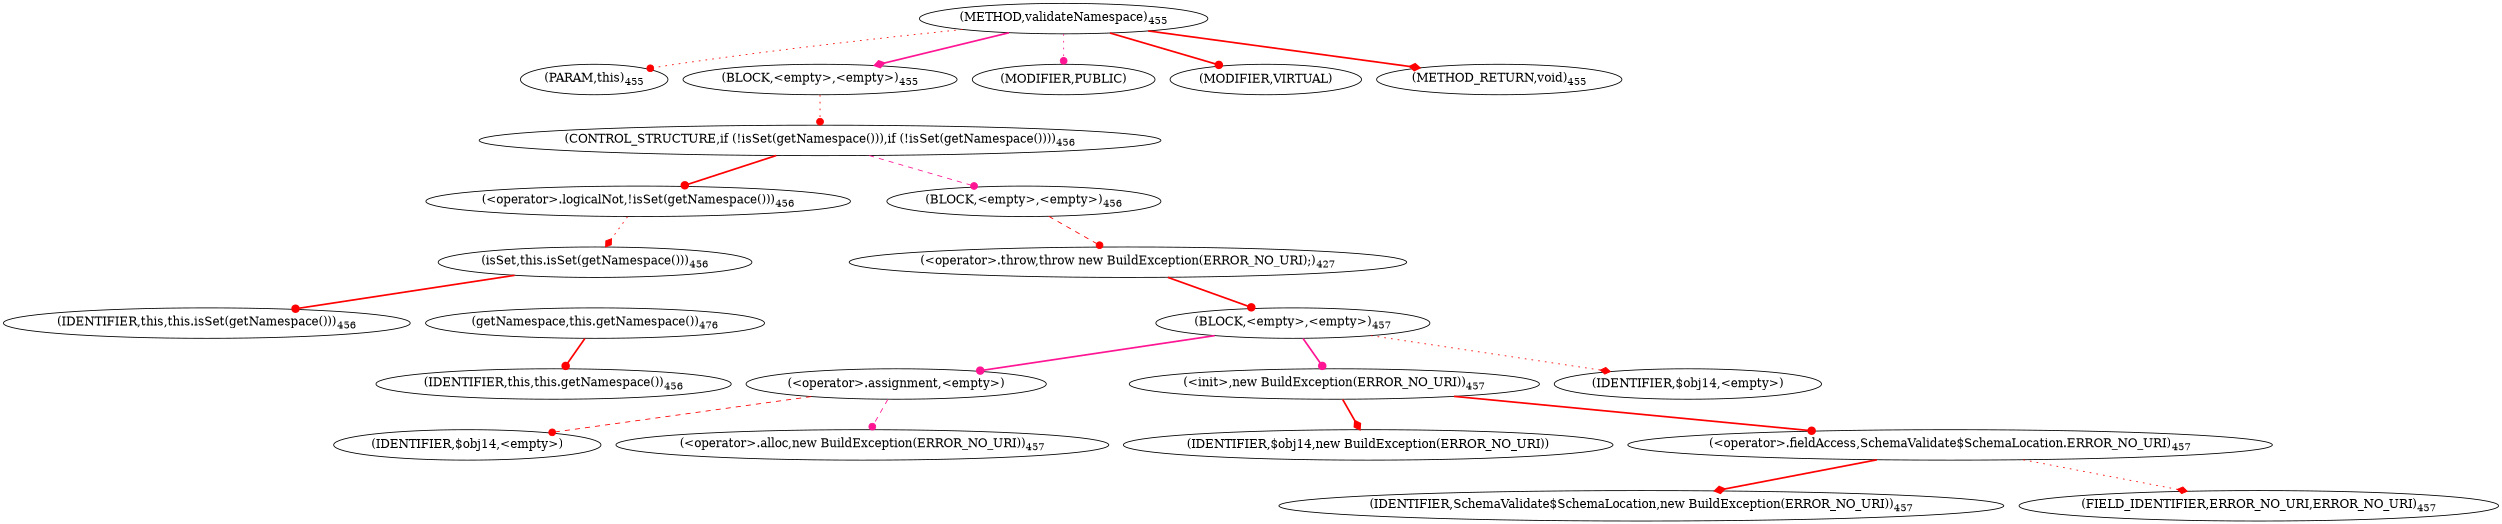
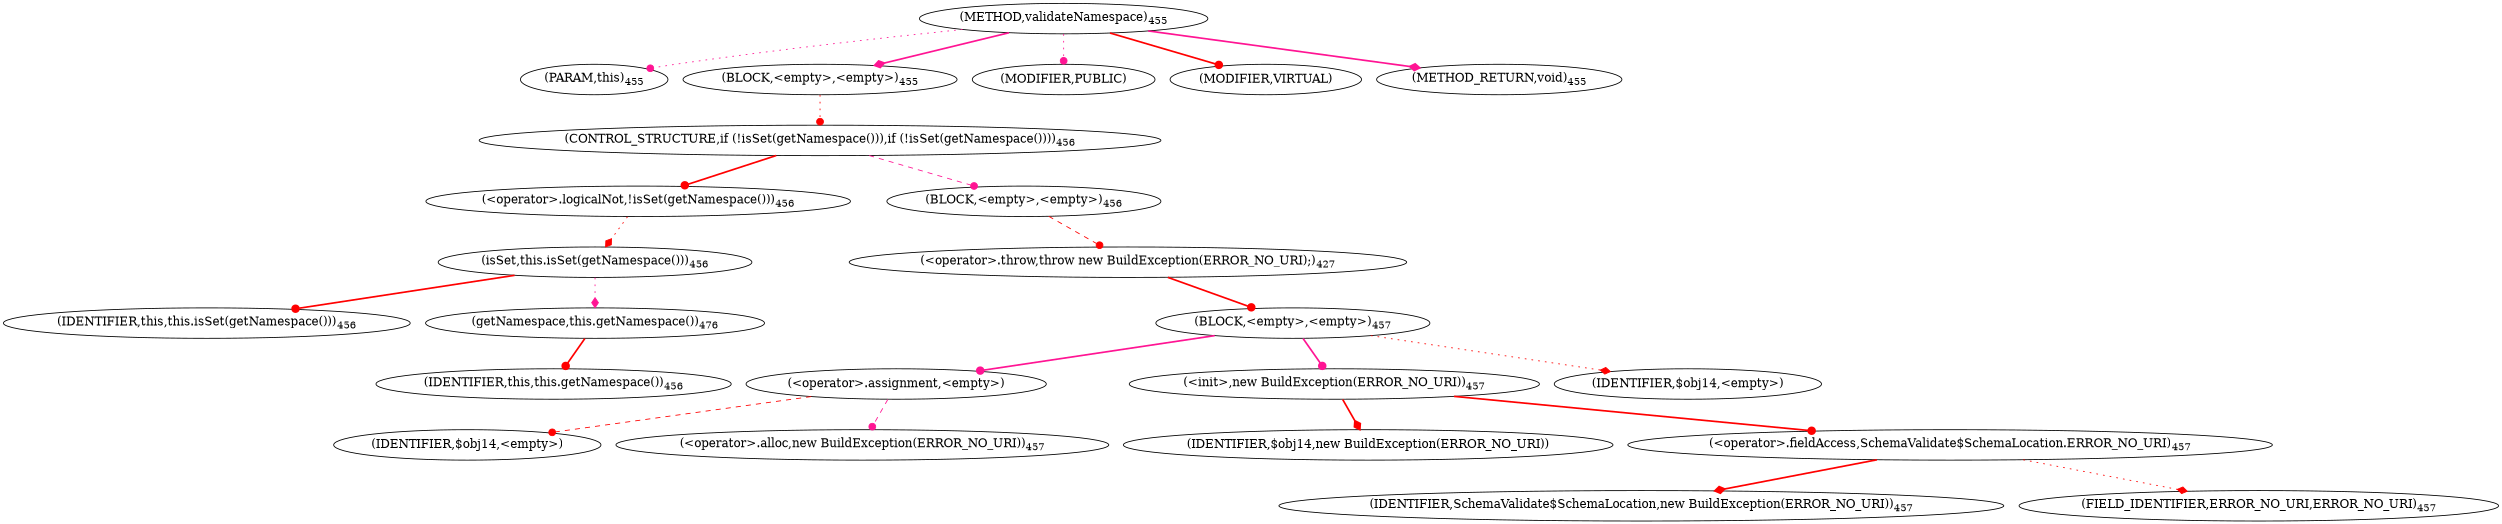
  digraph {
    edge [arrowhead=dot color=red style=bold]
    n1 [label=<(METHOD,validateNamespace)<SUB>455</SUB>>]
    n2 [label=<(PARAM,this)<SUB>455</SUB>>]
    n3 [label=<(BLOCK,&lt;empty&gt;,&lt;empty&gt;)<SUB>455</SUB>>]
    n4 [label=<(MODIFIER,PUBLIC)>]
    n5 [label=<(MODIFIER,VIRTUAL)>]
    n6 [label=<(METHOD_RETURN,void)<SUB>455</SUB>>]
    n7 [label=<(CONTROL_STRUCTURE,if (!isSet(getNamespace())),if (!isSet(getNamespace())))<SUB>456</SUB>>]
    n8 [label=<(&lt;operator&gt;.logicalNot,!isSet(getNamespace()))<SUB>456</SUB>>]
    n9 [label=<(BLOCK,&lt;empty&gt;,&lt;empty&gt;)<SUB>456</SUB>>]
    n10 [label=<(isSet,this.isSet(getNamespace()))<SUB>456</SUB>>]
    n11 [label=<(&lt;operator&gt;.throw,throw new BuildException(ERROR_NO_URI);)<SUB>427</SUB>>]
    n12 [label=<(IDENTIFIER,this,this.isSet(getNamespace()))<SUB>456</SUB>>]
    n13 [label=<(getNamespace,this.getNamespace())<SUB>476</SUB>>]
    n14 [label=<(IDENTIFIER,this,this.getNamespace())<SUB>456</SUB>>]
    n15 [label=<(BLOCK,&lt;empty&gt;,&lt;empty&gt;)<SUB>457</SUB>>]
    n16 [label=<(&lt;operator&gt;.assignment,&lt;empty&gt;)>]
    n17 [label=<(&lt;init&gt;,new BuildException(ERROR_NO_URI))<SUB>457</SUB>>]
    n18 [label=<(IDENTIFIER,$obj14,&lt;empty&gt;)>]
    n19 [label=<(IDENTIFIER,$obj14,&lt;empty&gt;)>]
    n20 [label=<(&lt;operator&gt;.alloc,new BuildException(ERROR_NO_URI))<SUB>457</SUB>>]
    n21 [label=<(IDENTIFIER,$obj14,new BuildException(ERROR_NO_URI))>]
    n22 [label=<(&lt;operator&gt;.fieldAccess,SchemaValidate$SchemaLocation.ERROR_NO_URI)<SUB>457</SUB>>]
    n23 [label=<(IDENTIFIER,SchemaValidate$SchemaLocation,new BuildException(ERROR_NO_URI))<SUB>457</SUB>>]
    n24 [label=<(FIELD_IDENTIFIER,ERROR_NO_URI,ERROR_NO_URI)<SUB>457</SUB>>]
-   n1 -> n2 [style=dotted]
+   n1 -> n2 [color=deeppink style=dotted]
    n1 -> n3 [arrowhead=diamond color=deeppink]
    n1 -> n4 [color=deeppink style=dotted]
    n1 -> n5
-   n1 -> n6 [arrowhead=diamond]
+   n1 -> n6 [arrowhead=diamond color=deeppink]
    n3 -> n7 [style=dotted]
    n7 -> n8
    n7 -> n9 [color=deeppink style=dashed]
    n8 -> n10 [arrowhead=diamond style=dotted]
    n9 -> n11 [style=dashed]
    n10 -> n12
+   n10 -> n13 [arrowhead=diamond color=deeppink style=dotted]
    n11 -> n15
    n13 -> n14
    n15 -> n16 [color=deeppink]
    n15 -> n17 [color=deeppink]
    n15 -> n18 [arrowhead=diamond style=dotted]
    n16 -> n19 [style=dashed]
    n16 -> n20 [color=deeppink style=dashed]
    n17 -> n21 [arrowhead=diamond]
    n17 -> n22
    n22 -> n23 [arrowhead=diamond]
    n22 -> n24 [arrowhead=diamond style=dotted]
  }
